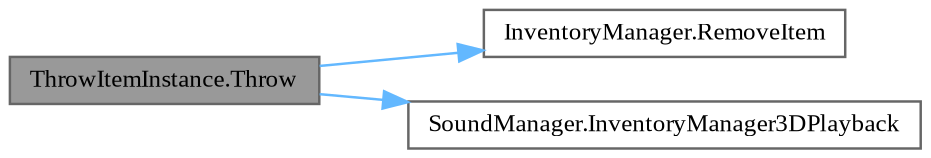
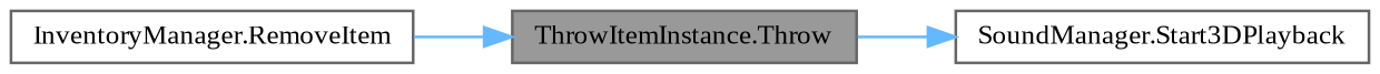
  digraph {
    fontname="Liberation Serif"
    rankdir=LR
    node [color=grey40 fillcolor=white fontname="Liberation Serif" fontsize=10 shape=box style=filled]
    edge [color=steelblue1 fontname="Liberation Serif" fontsize=10 labelfontname=Helvetica labelfontsize=10 style=solid]
    n1 [color=gray40 fillcolor=grey60 fontcolor=black height=0.2 label="ThrowItemInstance.Throw" width=0.4]
    n2 [height=0.2 label="InventoryManager.RemoveItem" width=0.4]
-   n3 [height=0.2 label="SoundManager.InventoryManager3DPlayback" width=0.4]
-   n1 -> n2
+   n3 [height=0.2 label="SoundManager.Start3DPlayback" width=0.4]
+   n2 -> n1
    n1 -> n3
  }
